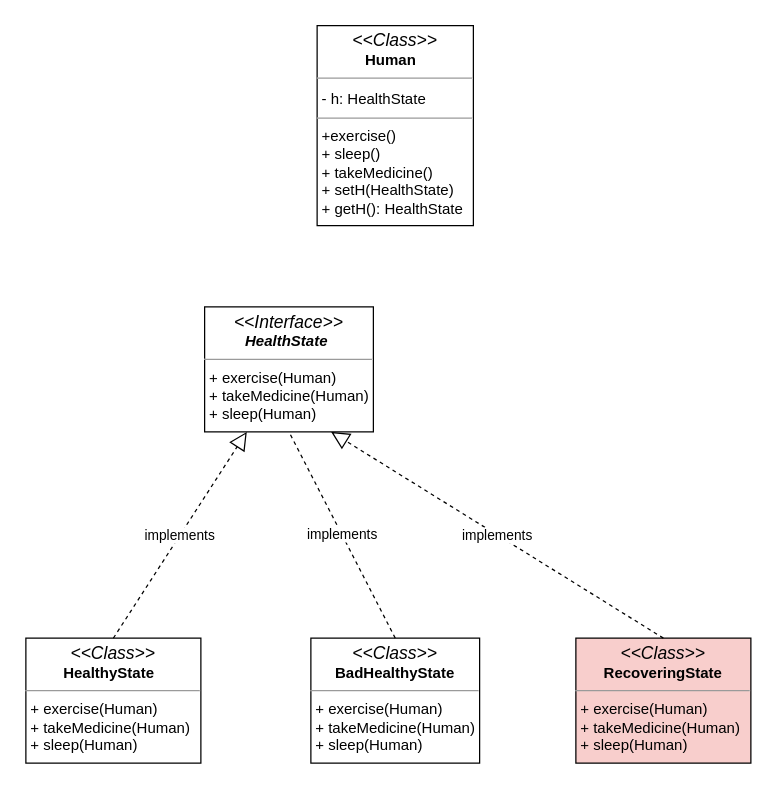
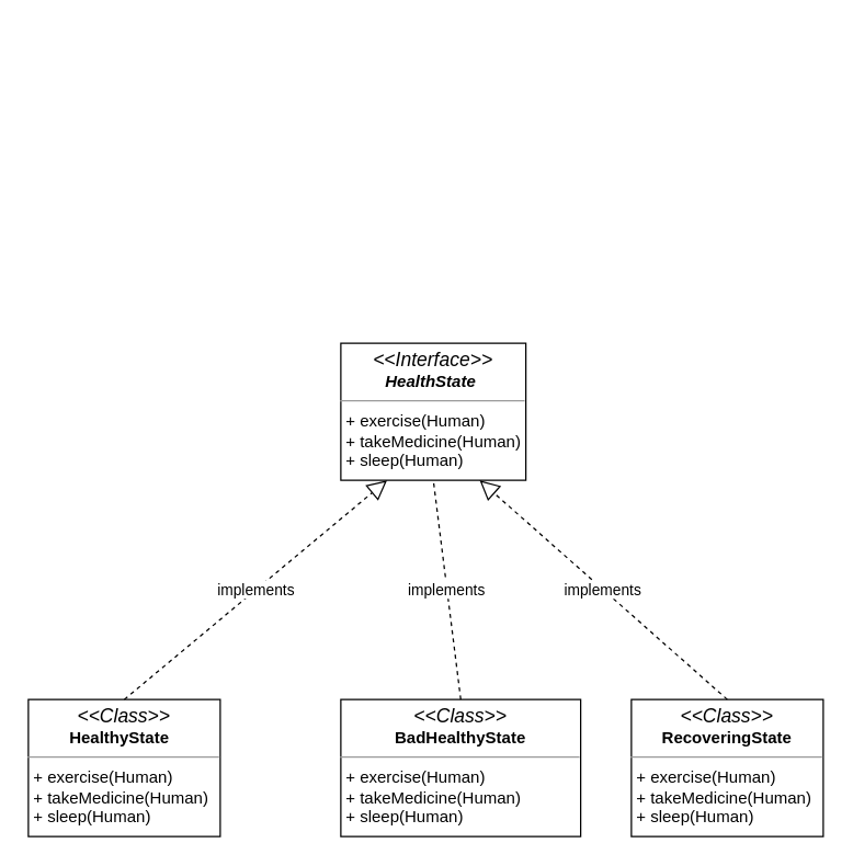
  <mxCell id="0" />
  <mxCell id="1" parent="0" />
- <mxCell id="2" value="&lt;p style=&quot;margin: 4px 0px 0px; text-align: center; font-size: 14px;&quot;&gt;&lt;font style=&quot;font-size: 14px;&quot;&gt;&lt;i style=&quot;&quot;&gt;&amp;lt;&amp;lt;Interface&amp;gt;&amp;gt;&lt;/i&gt;&lt;/font&gt;&lt;/p&gt;&lt;div style=&quot;text-align: center;&quot;&gt;&lt;b&gt;&lt;i&gt;HealthState&amp;nbsp;&lt;/i&gt;&lt;/b&gt;&lt;/div&gt;&lt;hr style=&quot;font-size: 14px;&quot; size=&quot;1&quot;&gt;&lt;p style=&quot;margin: 0px 0px 0px 4px;&quot;&gt;+ exercise(Human)&lt;/p&gt;&lt;p style=&quot;margin: 0px 0px 0px 4px;&quot;&gt;+ takeMedicine(Human)&lt;/p&gt;&lt;p style=&quot;margin: 0px 0px 0px 4px;&quot;&gt;+ sleep(Human)&lt;/p&gt;" style="verticalAlign=top;align=left;overflow=fill;fontSize=12;fontFamily=Helvetica;html=1;rounded=0;shadow=0;comic=0;labelBackgroundColor=none;strokeWidth=1" parent="1" vertex="1"><mxGeometry x="163" y="245" width="135" height="100" as="geometry" /></mxCell>
+ <mxCell id="2" value="&lt;p style=&quot;margin: 4px 0px 0px; text-align: center; font-size: 14px;&quot;&gt;&lt;font style=&quot;font-size: 14px;&quot;&gt;&lt;i style=&quot;&quot;&gt;&amp;lt;&amp;lt;Interface&amp;gt;&amp;gt;&lt;/i&gt;&lt;/font&gt;&lt;/p&gt;&lt;div style=&quot;text-align: center;&quot;&gt;&lt;b&gt;&lt;i&gt;HealthState&amp;nbsp;&lt;/i&gt;&lt;/b&gt;&lt;/div&gt;&lt;hr style=&quot;font-size: 14px;&quot; size=&quot;1&quot;&gt;&lt;p style=&quot;margin: 0px 0px 0px 4px;&quot;&gt;+ exercise(Human)&lt;/p&gt;&lt;p style=&quot;margin: 0px 0px 0px 4px;&quot;&gt;+ takeMedicine(Human)&lt;/p&gt;&lt;p style=&quot;margin: 0px 0px 0px 4px;&quot;&gt;+ sleep(Human)&lt;/p&gt;" style="verticalAlign=top;align=left;overflow=fill;fontSize=12;fontFamily=Helvetica;html=1;rounded=0;shadow=0;comic=0;labelBackgroundColor=none;strokeWidth=1" parent="1" vertex="1"><mxGeometry x="248" y="250" width="135" height="100" as="geometry" /></mxCell>
  <mxCell id="3" value="&lt;p style=&quot;margin: 4px 0px 0px; text-align: center; font-size: 14px;&quot;&gt;&lt;font style=&quot;font-size: 14px;&quot;&gt;&lt;i style=&quot;&quot;&gt;&amp;lt;&amp;lt;Class&amp;gt;&amp;gt;&lt;/i&gt;&lt;/font&gt;&lt;/p&gt;&lt;div style=&quot;text-align: center;&quot;&gt;&lt;b&gt;HealthyState&amp;nbsp;&amp;nbsp;&lt;/b&gt;&lt;/div&gt;&lt;hr style=&quot;font-size: 14px;&quot; size=&quot;1&quot;&gt;&lt;p style=&quot;margin: 0px 0px 0px 4px;&quot;&gt;+ exercise(Human)&lt;/p&gt;&lt;p style=&quot;margin: 0px 0px 0px 4px;&quot;&gt;+ takeMedicine(Human)&lt;/p&gt;&lt;p style=&quot;margin: 0px 0px 0px 4px;&quot;&gt;+ sleep(Human)&lt;/p&gt;" style="verticalAlign=top;align=left;overflow=fill;fontSize=12;fontFamily=Helvetica;html=1;rounded=0;shadow=0;comic=0;labelBackgroundColor=none;strokeWidth=1" parent="1" vertex="1"><mxGeometry x="20" y="510" width="140" height="100" as="geometry" /></mxCell>
  <mxCell id="4" value="implements" style="endArrow=block;dashed=1;endFill=0;endSize=12;html=1;rounded=0;exitX=0.5;exitY=0;exitDx=0;exitDy=0;entryX=0.25;entryY=1;entryDx=0;entryDy=0;" parent="1" source="3" target="2" edge="1"><mxGeometry width="160" relative="1" as="geometry"><mxPoint x="325" y="240" as="sourcePoint" /><mxPoint x="263" y="150" as="targetPoint" /></mxGeometry></mxCell>
- <mxCell id="5" value="&lt;p style=&quot;margin: 4px 0px 0px; text-align: center; font-size: 14px;&quot;&gt;&lt;font style=&quot;font-size: 14px;&quot;&gt;&lt;i style=&quot;&quot;&gt;&amp;lt;&amp;lt;Class&amp;gt;&amp;gt;&lt;/i&gt;&lt;/font&gt;&lt;/p&gt;&lt;div style=&quot;text-align: center;&quot;&gt;&lt;b&gt;BadHealthyState&lt;/b&gt;&lt;br&gt;&lt;/div&gt;&lt;hr style=&quot;font-size: 14px;&quot; size=&quot;1&quot;&gt;&lt;p style=&quot;margin: 0px 0px 0px 4px;&quot;&gt;+ exercise(Human)&lt;/p&gt;&lt;p style=&quot;margin: 0px 0px 0px 4px;&quot;&gt;+ takeMedicine(Human)&lt;/p&gt;&lt;p style=&quot;margin: 0px 0px 0px 4px;&quot;&gt;+ sleep(Human)&lt;/p&gt;" style="verticalAlign=top;align=left;overflow=fill;fontSize=12;fontFamily=Helvetica;html=1;rounded=0;shadow=0;comic=0;labelBackgroundColor=none;strokeWidth=1" vertex="1" parent="1"><mxGeometry x="248" y="510" width="135" height="100" as="geometry" /></mxCell>
- <mxCell id="6" value="&lt;p style=&quot;margin: 4px 0px 0px; text-align: center; font-size: 14px;&quot;&gt;&lt;font style=&quot;font-size: 14px;&quot;&gt;&lt;i style=&quot;&quot;&gt;&amp;lt;&amp;lt;Class&amp;gt;&amp;gt;&lt;/i&gt;&lt;/font&gt;&lt;/p&gt;&lt;div style=&quot;text-align: center;&quot;&gt;&lt;b&gt;RecoveringState&lt;/b&gt;&lt;br&gt;&lt;/div&gt;&lt;hr style=&quot;font-size: 14px;&quot; size=&quot;1&quot;&gt;&lt;p style=&quot;margin: 0px 0px 0px 4px;&quot;&gt;+ exercise(Human)&lt;/p&gt;&lt;p style=&quot;margin: 0px 0px 0px 4px;&quot;&gt;+ takeMedicine(Human)&lt;/p&gt;&lt;p style=&quot;margin: 0px 0px 0px 4px;&quot;&gt;+ sleep(Human)&lt;/p&gt;" style="verticalAlign=top;align=left;overflow=fill;fontSize=12;fontFamily=Helvetica;html=1;rounded=0;shadow=0;comic=0;labelBackgroundColor=none;strokeWidth=1;fillColor=#f8cecc;" vertex="1" parent="1"><mxGeometry x="460" y="510" width="140" height="100" as="geometry" /></mxCell>
- <mxCell id="7" value="&lt;p style=&quot;margin: 4px 0px 0px; text-align: center; font-size: 14px;&quot;&gt;&lt;font style=&quot;font-size: 14px;&quot;&gt;&lt;i style=&quot;&quot;&gt;&amp;lt;&amp;lt;Class&amp;gt;&amp;gt;&lt;/i&gt;&lt;/font&gt;&lt;/p&gt;&lt;div style=&quot;text-align: center;&quot;&gt;&lt;b&gt;Human&amp;nbsp;&amp;nbsp;&lt;/b&gt;&lt;/div&gt;&lt;hr style=&quot;font-size: 14px;&quot; size=&quot;1&quot;&gt;&lt;p style=&quot;margin: 0px 0px 0px 4px; font-size: 14px;&quot;&gt;&lt;span style=&quot;background-color: initial; font-size: 12px;&quot;&gt;- h: HealthState&lt;/span&gt;&lt;/p&gt;&lt;hr style=&quot;font-size: 14px;&quot; size=&quot;1&quot;&gt;&lt;p style=&quot;margin: 0px 0px 0px 4px;&quot;&gt;+exercise()&lt;/p&gt;&lt;p style=&quot;margin: 0px 0px 0px 4px;&quot;&gt;+ sleep()&lt;/p&gt;&lt;p style=&quot;margin: 0px 0px 0px 4px;&quot;&gt;+ takeMedicine()&lt;/p&gt;&lt;p style=&quot;margin: 0px 0px 0px 4px;&quot;&gt;+ setH(HealthState)&lt;/p&gt;&lt;p style=&quot;margin: 0px 0px 0px 4px;&quot;&gt;+ getH(): HealthState&lt;/p&gt;" style="verticalAlign=top;align=left;overflow=fill;fontSize=12;fontFamily=Helvetica;html=1;rounded=0;shadow=0;comic=0;labelBackgroundColor=none;strokeWidth=1" vertex="1" parent="1"><mxGeometry x="253" y="20" width="125" height="160" as="geometry" /></mxCell>
+ <mxCell id="5" value="&lt;p style=&quot;margin: 4px 0px 0px; text-align: center; font-size: 14px;&quot;&gt;&lt;font style=&quot;font-size: 14px;&quot;&gt;&lt;i style=&quot;&quot;&gt;&amp;lt;&amp;lt;Class&amp;gt;&amp;gt;&lt;/i&gt;&lt;/font&gt;&lt;/p&gt;&lt;div style=&quot;text-align: center;&quot;&gt;&lt;b&gt;BadHealthyState&lt;/b&gt;&lt;br&gt;&lt;/div&gt;&lt;hr style=&quot;font-size: 14px;&quot; size=&quot;1&quot;&gt;&lt;p style=&quot;margin: 0px 0px 0px 4px;&quot;&gt;+ exercise(Human)&lt;/p&gt;&lt;p style=&quot;margin: 0px 0px 0px 4px;&quot;&gt;+ takeMedicine(Human)&lt;/p&gt;&lt;p style=&quot;margin: 0px 0px 0px 4px;&quot;&gt;+ sleep(Human)&lt;/p&gt;" style="verticalAlign=top;align=left;overflow=fill;fontSize=12;fontFamily=Helvetica;html=1;rounded=0;shadow=0;comic=0;labelBackgroundColor=none;strokeWidth=1" vertex="1" parent="1"><mxGeometry x="248" y="510" width="175" height="100" as="geometry" /></mxCell>
+ <mxCell id="6" value="&lt;p style=&quot;margin: 4px 0px 0px; text-align: center; font-size: 14px;&quot;&gt;&lt;font style=&quot;font-size: 14px;&quot;&gt;&lt;i style=&quot;&quot;&gt;&amp;lt;&amp;lt;Class&amp;gt;&amp;gt;&lt;/i&gt;&lt;/font&gt;&lt;/p&gt;&lt;div style=&quot;text-align: center;&quot;&gt;&lt;b&gt;RecoveringState&lt;/b&gt;&lt;br&gt;&lt;/div&gt;&lt;hr style=&quot;font-size: 14px;&quot; size=&quot;1&quot;&gt;&lt;p style=&quot;margin: 0px 0px 0px 4px;&quot;&gt;+ exercise(Human)&lt;/p&gt;&lt;p style=&quot;margin: 0px 0px 0px 4px;&quot;&gt;+ takeMedicine(Human)&lt;/p&gt;&lt;p style=&quot;margin: 0px 0px 0px 4px;&quot;&gt;+ sleep(Human)&lt;/p&gt;" style="verticalAlign=top;align=left;overflow=fill;fontSize=12;fontFamily=Helvetica;html=1;rounded=0;shadow=0;comic=0;labelBackgroundColor=none;strokeWidth=1" vertex="1" parent="1"><mxGeometry x="460" y="510" width="140" height="100" as="geometry" /></mxCell>
  <mxCell id="8" value="implements" style="endArrow=none;dashed=1;endFill=0;endSize=12;html=1;rounded=0;exitX=0.5;exitY=0;exitDx=0;exitDy=0;entryX=0.5;entryY=1;entryDx=0;entryDy=0;" edge="1" parent="1" source="5" target="2"><mxGeometry width="160" relative="1" as="geometry"><mxPoint x="70" y="520" as="sourcePoint" /><mxPoint x="295" y="360" as="targetPoint" /></mxGeometry></mxCell>
  <mxCell id="9" value="implements" style="endArrow=block;dashed=1;endFill=0;endSize=12;html=1;rounded=0;exitX=0.5;exitY=0;exitDx=0;exitDy=0;entryX=0.75;entryY=1;entryDx=0;entryDy=0;" edge="1" parent="1" source="6" target="2"><mxGeometry width="160" relative="1" as="geometry"><mxPoint x="325" y="520" as="sourcePoint" /><mxPoint x="325" y="360" as="targetPoint" /></mxGeometry></mxCell>
